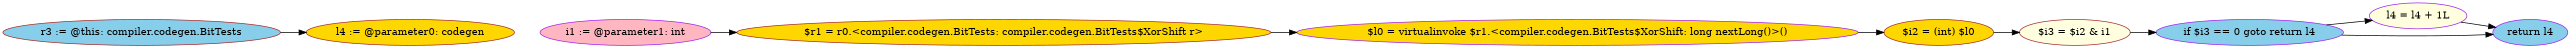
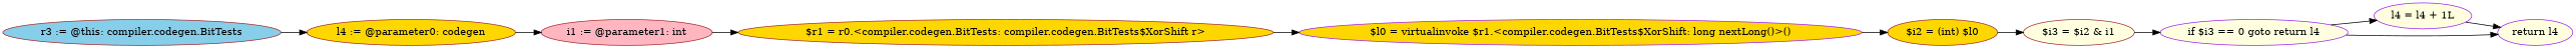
  digraph {
    rankdir=LR
    node [color=brown fillcolor=gold style=filled]
    n1 [fillcolor=skyblue label="r3 := @this: compiler.codegen.BitTests"]
    n2 [label="l4 := @parameter0: codegen"]
-   "i1 := @parameter1: int" [color=purple fillcolor=lightpink]
+   "i1 := @parameter1: int" [fillcolor=lightpink]
    "$r1 = r0.<compiler.codegen.BitTests: compiler.codegen.BitTests$XorShift r>"
    "$l0 = virtualinvoke $r1.<compiler.codegen.BitTests$XorShift: long nextLong()>()" [color=purple]
    "$i2 = (int) $l0"
    "$i3 = $i2 & i1" [fillcolor=lightyellow]
-   "if $i3 == 0 goto return l4" [color=purple fillcolor=skyblue]
+   "if $i3 == 0 goto return l4" [color=purple fillcolor=lightyellow]
    "l4 = l4 + 1L" [color=purple fillcolor=lightyellow]
-   "return l4" [color=purple fillcolor=skyblue]
+   "return l4" [color=purple fillcolor=lightyellow]
    n1 -> n2
+   n2 -> "i1 := @parameter1: int"
    "i1 := @parameter1: int" -> "$r1 = r0.<compiler.codegen.BitTests: compiler.codegen.BitTests$XorShift r>"
    "$r1 = r0.<compiler.codegen.BitTests: compiler.codegen.BitTests$XorShift r>" -> "$l0 = virtualinvoke $r1.<compiler.codegen.BitTests$XorShift: long nextLong()>()"
    "$l0 = virtualinvoke $r1.<compiler.codegen.BitTests$XorShift: long nextLong()>()" -> "$i2 = (int) $l0"
    "$i2 = (int) $l0" -> "$i3 = $i2 & i1"
    "$i3 = $i2 & i1" -> "if $i3 == 0 goto return l4"
    "if $i3 == 0 goto return l4" -> "l4 = l4 + 1L"
    "if $i3 == 0 goto return l4" -> "return l4"
    "l4 = l4 + 1L" -> "return l4"
  }
